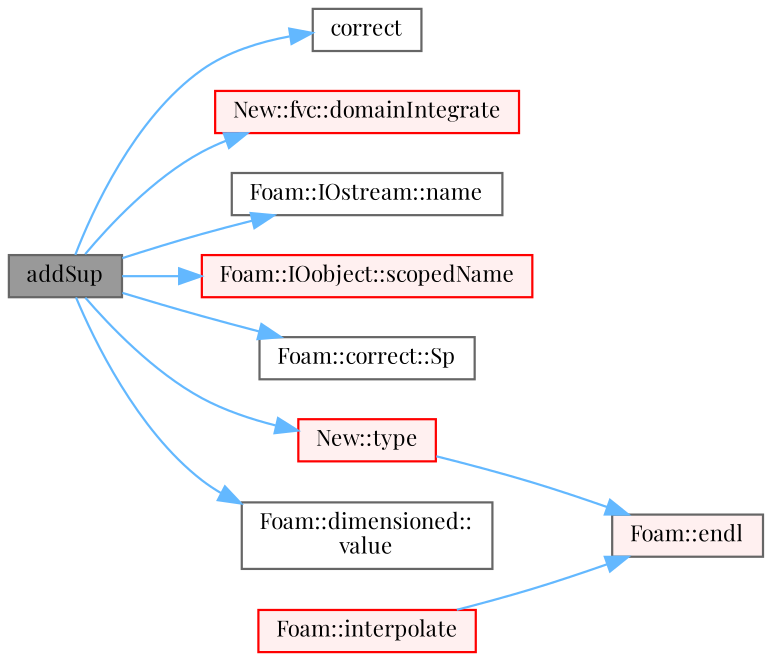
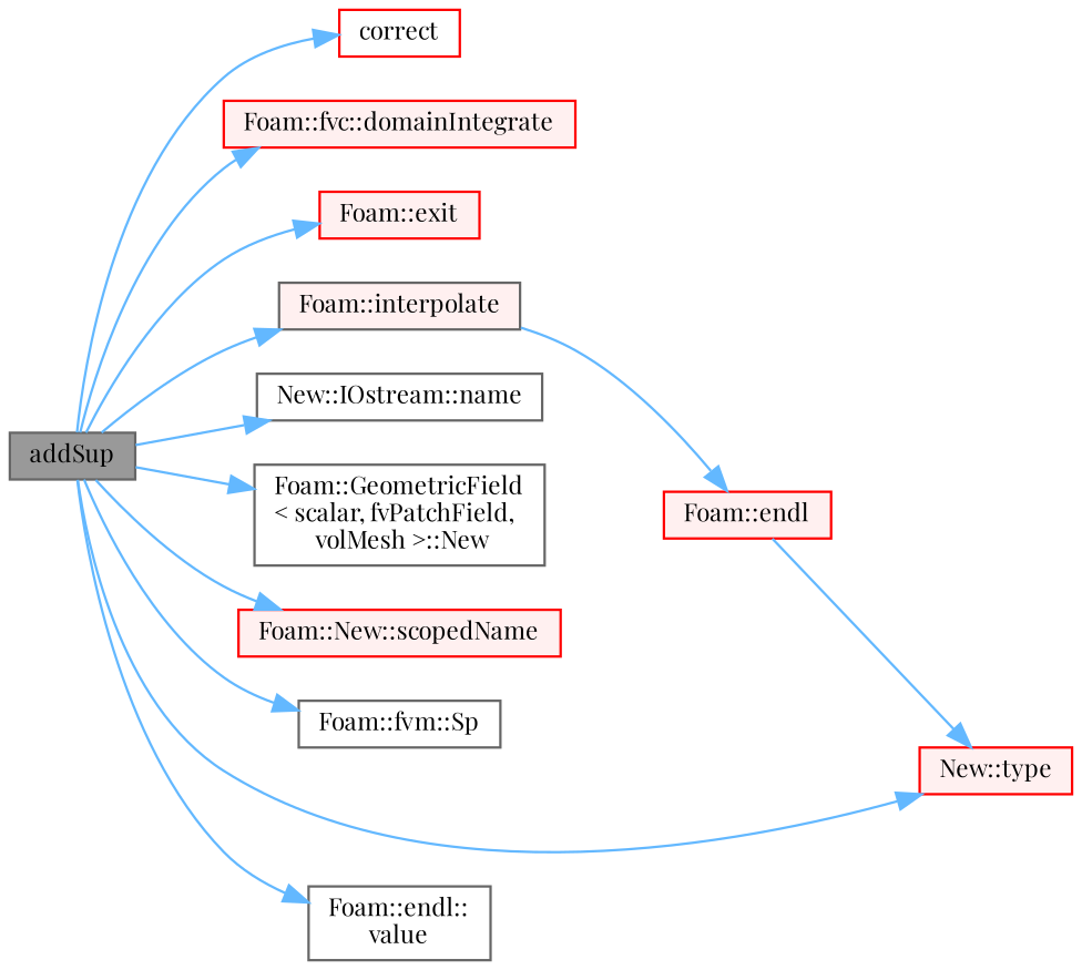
  digraph {
    fontname="Playfair Display"
    rankdir=LR
    node [color=red fillcolor="#FFF0F0" fontname="Playfair Display" fontsize=10 shape=box style=filled]
    edge [color=steelblue1 fontname="Playfair Display" fontsize=10 labelfontname=Helvetica labelfontsize=10 style=solid]
    n1 [color=gray40 fillcolor=grey60 fontcolor=black height=0.2 label=addSup width=0.4]
-   n2 [color=grey40 fillcolor=white height=0.2 label=correct width=0.4]
-   n3 [height=0.2 label="New::fvc::domainIntegrate" width=0.4]
-   n5 [height=0.2 label="Foam::interpolate" width=0.4]
-   n6 [color=grey40 fillcolor=white height=0.2 label="Foam::IOstream::name" width=0.4]
-   n8 [height=0.2 label="Foam::IOobject::scopedName" width=0.4]
-   n9 [color=grey40 fillcolor=white height=0.2 label="Foam::correct::Sp" width=0.4]
+   n2 [fillcolor=white height=0.2 label=correct width=0.4]
+   n3 [height=0.2 label="Foam::fvc::domainIntegrate" width=0.4]
+   n4 [height=0.2 label="Foam::exit" width=0.4]
+   n5 [color=grey40 height=0.2 label="Foam::interpolate" width=0.4]
+   n6 [color=grey40 fillcolor=white height=0.2 label="New::IOstream::name" width=0.4]
+   n7 [color=grey40 fillcolor=white height=0.2 label="Foam::GeometricField\l\< scalar, fvPatchField,\l volMesh \>::New" width=0.4]
+   n8 [height=0.2 label="Foam::New::scopedName" width=0.4]
+   n9 [color=grey40 fillcolor=white height=0.2 label="Foam::fvm::Sp" width=0.4]
    n10 [height=0.2 label="New::type" width=0.4]
-   n11 [color=grey40 fillcolor=white height=0.2 label="Foam::dimensioned::\lvalue" width=0.4]
-   n12 [color=grey40 height=0.2 label="Foam::endl" width=0.4]
+   n11 [color=grey40 fillcolor=white height=0.2 label="Foam::endl::\lvalue" width=0.4]
+   n12 [height=0.2 label="Foam::endl" width=0.4]
    n1 -> n2
    n1 -> n3
+   n1 -> n4
+   n1 -> n5
    n1 -> n6
+   n1 -> n7
    n1 -> n8
    n1 -> n9
    n1 -> n10
    n1 -> n11
    n5 -> n12
-   n10 -> n12
+   n12 -> n10
  }
